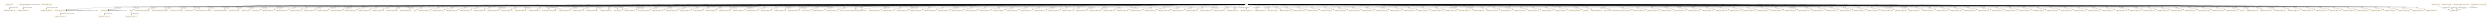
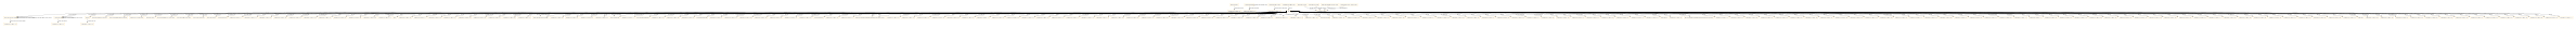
  digraph {
    fontname="Liberation Serif"
    rankdir=TB
    node [color=orange fontname="Liberation Serif" shape=rectangle]
    edge [fontname="Liberation Serif"]
    "World_Wine:Price"
    "-22ab91b9:187c1780613:-7fef"
    "World_Wine:Rating"
    "-22ab91b9:187c1780613:-7fec"
    "World_Wine:Sugar_content"
    "-22ab91b9:187c1780613:-7fe7"
    "World_Wine:Alcohol_content"
    "-22ab91b9:187c1780613:-7ff4"
    "World_Wine:Age"
    "-22ab91b9:187c1780613:-7ff7"
    "World_Wine:is_older"
    "owl:topObjectProperty"
    "World_Wine:is_younger"
    "xsd:float"
    "-22ab91b9:187c1780613:-7ffc"
    "World_Wine:has_higher_alcohol_content"
    NULL
    "World_Wine:Medium_Alcohol_Wine"
    "World_Wine:Medium-High_Alcohol_Wine"
    "World_Wine:Low_Alcohol_Wine"
    "World_Wine:Generic"
    "World_Wine:Medium-Low_Alcohol_Wine"
    "World_Wine:High_Alcohol_Wine"
    "World_Wine:Gran_Reserva"
    "World_Wine:Crianza"
    "World_Wine:Reserva"
    "-22ab91b9:187c1780613:-7fc7"
    "-22ab91b9:187c1780613:-7f5e"
    "-22ab91b9:187c1780613:-7fa7"
    "-22ab91b9:187c1780613:-7f6f"
    "-22ab91b9:187c1780613:-7ffb"
    "-22ab91b9:187c1780613:-7f5d"
    "-22ab91b9:187c1780613:-7f97"
    "-22ab91b9:187c1780613:-7f9a"
    "-22ab91b9:187c1780613:-7f88"
    "-22ab91b9:187c1780613:-7fd8"
    "-22ab91b9:187c1780613:-7f78"
    "rdf:nil"
    "-22ab91b9:187c1780613:-7fbc"
    "-22ab91b9:187c1780613:-7f7f"
    "-22ab91b9:187c1780613:-7f80"
    "-22ab91b9:187c1780613:-7ff2"
    "-22ab91b9:187c1780613:-7fd4"
    "-22ab91b9:187c1780613:-7fb4"
    "-22ab91b9:187c1780613:-7fee"
    "-22ab91b9:187c1780613:-7f8c"
    "-22ab91b9:187c1780613:-7f7b"
    "World_Wine:has_alcohol_percentage"
    "-22ab91b9:187c1780613:-7fa9"
    "-22ab91b9:187c1780613:-7fc5"
    "-22ab91b9:187c1780613:-7f84"
    "-22ab91b9:187c1780613:-7f63"
    "World_Wine:has_age"
    "-22ab91b9:187c1780613:-7f7c"
    "World_Wine:has_sugar_grams"
    "-22ab91b9:187c1780613:-7fa1"
    "-22ab91b9:187c1780613:-7fbb"
    "-22ab91b9:187c1780613:-7fe8"
    "swrlb:greaterThanOrEqual"
    "-22ab91b9:187c1780613:-7fcf"
    "-22ab91b9:187c1780613:-7fe6"
    "-22ab91b9:187c1780613:-7fba"
    "-22ab91b9:187c1780613:-7f8e"
    "-22ab91b9:187c1780613:-7fb2"
    "-22ab91b9:187c1780613:-7ff3"
    "-22ab91b9:187c1780613:-7f61"
    "World_Wine:has_price"
    "-22ab91b9:187c1780613:-7fac"
    "-22ab91b9:187c1780613:-7f71"
    "http://www.semanticweb.org/miguel/ontologies/2023/3/World_Wine/A"
    "-22ab91b9:187c1780613:-7fa5"
    "-22ab91b9:187c1780613:-7fe2"
    "-22ab91b9:187c1780613:-7f7d"
    "-22ab91b9:187c1780613:-7f8a"
    "-22ab91b9:187c1780613:-7fb6"
    "-22ab91b9:187c1780613:-7ff1"
    "-22ab91b9:187c1780613:-7f75"
    "-22ab91b9:187c1780613:-7f5a"
    "-22ab91b9:187c1780613:-7f96"
    "-22ab91b9:187c1780613:-7fea"
    "-22ab91b9:187c1780613:-7fca"
    "-22ab91b9:187c1780613:-7fc1"
    "-22ab91b9:187c1780613:-7f74"
    "-22ab91b9:187c1780613:-7f58"
    "-22ab91b9:187c1780613:-7f7e"
    "-22ab91b9:187c1780613:-7f59"
    "-22ab91b9:187c1780613:-7f82"
    "-22ab91b9:187c1780613:-7fdf"
    "-22ab91b9:187c1780613:-7f8b"
    "-22ab91b9:187c1780613:-7fc9"
    "-22ab91b9:187c1780613:-7fab"
    "-22ab91b9:187c1780613:-7f9d"
    "-22ab91b9:187c1780613:-7fd3"
    "-22ab91b9:187c1780613:-7fde"
    "-22ab91b9:187c1780613:-7fad"
    "-22ab91b9:187c1780613:-7ff9"
    "-22ab91b9:187c1780613:-7fce"
    "-22ab91b9:187c1780613:-7f70"
    "-22ab91b9:187c1780613:-7fa3"
    "World_Wine:has_rating"
    "-22ab91b9:187c1780613:-7f8f"
    "-22ab91b9:187c1780613:-7fdd"
    "-22ab91b9:187c1780613:-7f6e"
    "-22ab91b9:187c1780613:-7fe5"
    "-22ab91b9:187c1780613:-7f66"
    "-22ab91b9:187c1780613:-7f87"
    "-22ab91b9:187c1780613:-7f67"
    "-22ab91b9:187c1780613:-7fb9"
    "-22ab91b9:187c1780613:-7f64"
    "-22ab91b9:187c1780613:-7f91"
    "-22ab91b9:187c1780613:-7fe1"
    "-22ab91b9:187c1780613:-7f99"
    "-22ab91b9:187c1780613:-7f83"
    "-22ab91b9:187c1780613:-7fe3"
    "-22ab91b9:187c1780613:-7fd5"
    "-22ab91b9:187c1780613:-7f5b"
    "-22ab91b9:187c1780613:-7ffa"
    "-22ab91b9:187c1780613:-7f95"
    "-22ab91b9:187c1780613:-7ff8"
    "-22ab91b9:187c1780613:-7faa"
    "-22ab91b9:187c1780613:-7f5c"
    "-22ab91b9:187c1780613:-7fd7"
    "swrlb:lessThan"
    "-22ab91b9:187c1780613:-7f9c"
    "http://www.semanticweb.org/miguel/ontologies/2023/3/World_Wine/X"
    "-22ab91b9:187c1780613:-7f76"
    "-22ab91b9:187c1780613:-7fc8"
    "-22ab91b9:187c1780613:-7faf"
    "-22ab91b9:187c1780613:-7fcb"
    "-22ab91b9:187c1780613:-7fed"
    "-22ab91b9:187c1780613:-7f93"
    "-22ab91b9:187c1780613:-7f92"
    "-22ab91b9:187c1780613:-7ff5"
    "-22ab91b9:187c1780613:-7f86"
    "-22ab91b9:187c1780613:-7f9b"
    "-22ab91b9:187c1780613:-7fc0"
    "-22ab91b9:187c1780613:-7fa4"
    "-22ab91b9:187c1780613:-7feb"
    "-22ab91b9:187c1780613:-7f79"
    "-22ab91b9:187c1780613:-7fc4"
    "-22ab91b9:187c1780613:-7fa0"
    "-22ab91b9:187c1780613:-7fc2"
    "-22ab91b9:187c1780613:-7f62"
    "-22ab91b9:187c1780613:-7fe9"
    "-22ab91b9:187c1780613:-7fd9"
    "-22ab91b9:187c1780613:-7f73"
    "-22ab91b9:187c1780613:-7f77"
    "-22ab91b9:187c1780613:-7f6a"
    "-22ab91b9:187c1780613:-7fd2"
    "-22ab91b9:187c1780613:-7f56"
    "-22ab91b9:187c1780613:-7fa8"
    "-22ab91b9:187c1780613:-7f9e"
    "-22ab91b9:187c1780613:-7fb1"
    "-22ab91b9:187c1780613:-7fb3"
    "-22ab91b9:187c1780613:-7ff0"
    "-22ab91b9:187c1780613:-7fcd"
    "-22ab91b9:187c1780613:-7fa6"
    "-22ab91b9:187c1780613:-7f81"
    "-22ab91b9:187c1780613:-7fb5"
    "-22ab91b9:187c1780613:-7f57"
    "-22ab91b9:187c1780613:-7fd1"
    "-22ab91b9:187c1780613:-7f8d"
    "-22ab91b9:187c1780613:-7fb0"
    "-22ab91b9:187c1780613:-7f69"
    "-22ab91b9:187c1780613:-7fbe"
    "-22ab91b9:187c1780613:-7f5f"
    "-22ab91b9:187c1780613:-7f90"
    "-22ab91b9:187c1780613:-7fdb"
    "-22ab91b9:187c1780613:-7fc6"
    "xsd:decimal"
    "-22ab91b9:187c1780613:-7f98"
    "-22ab91b9:187c1780613:-7f6d"
    "-22ab91b9:187c1780613:-7ff6"
    "-22ab91b9:187c1780613:-7f68"
    "-22ab91b9:187c1780613:-7f85"
    "-22ab91b9:187c1780613:-7fb7"
    "-22ab91b9:187c1780613:-7f65"
    "-22ab91b9:187c1780613:-7fc3"
    "-22ab91b9:187c1780613:-7fdc"
    "-22ab91b9:187c1780613:-7fa2"
    "-22ab91b9:187c1780613:-7f6c"
    "-22ab91b9:187c1780613:-7fb8"
    "-22ab91b9:187c1780613:-7fbf"
    "-22ab91b9:187c1780613:-7f72"
    "World_Wine:has_lower_alcohol_content"
    "World_Wine:Price" -> "-22ab91b9:187c1780613:-7fef" [label="World_Wine:has_price"]
    "World_Wine:Rating" -> "World_Wine:Rating" [label="World_Wine:has_high_rating"]
    "World_Wine:Rating" -> "-22ab91b9:187c1780613:-7fec" [label="World_Wine:has_rating"]
    "World_Wine:Sugar_content" -> "-22ab91b9:187c1780613:-7fe7" [label="World_Wine:has_sugar_grams"]
    "World_Wine:Alcohol_content" -> "World_Wine:Alcohol_content" [label="World_Wine:has_lower_alcohol_content"]
    "World_Wine:Alcohol_content" -> "World_Wine:Alcohol_content" [label="World_Wine:has_higher_alcohol_content"]
    "World_Wine:Alcohol_content" -> "-22ab91b9:187c1780613:-7ff4" [label="World_Wine:has_alcohol_percentage"]
    "World_Wine:Age" -> "World_Wine:Age" [label="World_Wine:is_younger"]
    "World_Wine:Age" -> "World_Wine:Age" [label="World_Wine:is_older"]
    "World_Wine:Age" -> "-22ab91b9:187c1780613:-7ff7" [label="World_Wine:has_age"]
    "World_Wine:is_older" -> "owl:topObjectProperty" [label="rdfs:subPropertyOf"]
    "World_Wine:is_younger" -> "owl:topObjectProperty" [label="rdfs:subPropertyOf"]
    "xsd:float" -> "-22ab91b9:187c1780613:-7ffc" [label="owl:equivalentClass"]
    "World_Wine:has_higher_alcohol_content" -> "owl:topObjectProperty" [label="rdfs:subPropertyOf"]
    NULL -> "World_Wine:Alcohol_content" [label="swrl:classPredicate"]
    NULL -> "World_Wine:Age" [label="swrl:classPredicate"]
    NULL -> "xsd:float" [label="owl:onDatatype"]
    NULL -> "World_Wine:Medium_Alcohol_Wine" [label="swrl:classPredicate"]
    NULL -> "World_Wine:Medium-High_Alcohol_Wine" [label="swrl:classPredicate"]
    NULL -> "World_Wine:Low_Alcohol_Wine" [label="swrl:classPredicate"]
    NULL -> "World_Wine:Generic" [label="swrl:classPredicate"]
    NULL -> "World_Wine:Medium-Low_Alcohol_Wine" [label="swrl:classPredicate"]
    NULL -> "World_Wine:High_Alcohol_Wine" [label="swrl:classPredicate"]
    NULL -> "World_Wine:Gran_Reserva" [label="swrl:classPredicate"]
    NULL -> "World_Wine:Crianza" [label="swrl:classPredicate"]
    NULL -> "World_Wine:Reserva" [label="swrl:classPredicate"]
    NULL -> "-22ab91b9:187c1780613:-7fc7" [label="rdf:rest"]
    NULL -> "-22ab91b9:187c1780613:-7f5e" [label="rdf:first"]
    NULL -> "-22ab91b9:187c1780613:-7fa7" [label="swrl:arguments"]
    NULL -> "-22ab91b9:187c1780613:-7f6f" [label="swrl:arguments"]
    NULL -> "-22ab91b9:187c1780613:-7ffb" [label="owl:withRestrictions"]
    NULL -> "-22ab91b9:187c1780613:-7f5d" [label="rdf:rest"]
    NULL -> "-22ab91b9:187c1780613:-7f97" [label="rdf:rest"]
    NULL -> "-22ab91b9:187c1780613:-7f9a" [label="rdf:rest"]
    NULL -> "-22ab91b9:187c1780613:-7f88" [label="swrl:body"]
    NULL -> "-22ab91b9:187c1780613:-7fd8" [label="owl:withRestrictions"]
    NULL -> "-22ab91b9:187c1780613:-7f78" [label="rdf:first"]
    NULL -> "rdf:nil" [label="rdf:rest"]
    NULL -> "-22ab91b9:187c1780613:-7fbc" [label="swrl:body"]
    NULL -> "-22ab91b9:187c1780613:-7f7f" [label="rdf:first"]
    NULL -> "-22ab91b9:187c1780613:-7f80" [label="rdf:rest"]
    NULL -> "-22ab91b9:187c1780613:-7ff2" [label="rdf:first"]
    NULL -> "-22ab91b9:187c1780613:-7fd4" [label="owl:withRestrictions"]
    NULL -> "-22ab91b9:187c1780613:-7fb4" [label="rdf:rest"]
    NULL -> "-22ab91b9:187c1780613:-7fee" [label="owl:withRestrictions"]
    NULL -> "-22ab91b9:187c1780613:-7f8c" [label="rdf:rest"]
    NULL -> "-22ab91b9:187c1780613:-7f7b" [label="rdf:first"]
    NULL -> "World_Wine:has_alcohol_percentage" [label="swrl:propertyPredicate"]
    NULL -> "World_Wine:has_alcohol_percentage" [label="owl:onProperty"]
    NULL -> "-22ab91b9:187c1780613:-7fa9" [label="rdf:rest"]
    NULL -> "-22ab91b9:187c1780613:-7fc5" [label="swrl:arguments"]
    NULL -> "-22ab91b9:187c1780613:-7f84" [label="rdf:rest"]
    NULL -> "-22ab91b9:187c1780613:-7f63" [label="rdf:rest"]
    NULL -> "World_Wine:has_age" [label="owl:onProperty"]
    NULL -> "World_Wine:has_age" [label="swrl:propertyPredicate"]
    NULL -> "-22ab91b9:187c1780613:-7f7c" [label="swrl:head"]
    NULL -> "World_Wine:has_sugar_grams" [label="owl:onProperty"]
    NULL -> "-22ab91b9:187c1780613:-7fa1" [label="swrl:head"]
    NULL -> "-22ab91b9:187c1780613:-7fbb" [label="rdf:first"]
    NULL -> "-22ab91b9:187c1780613:-7fe8" [label="rdf:first"]
    NULL -> "swrlb:greaterThanOrEqual" [label="swrl:builtin"]
    NULL -> "-22ab91b9:187c1780613:-7fcf" [label="owl:someValuesFrom"]
    NULL -> "-22ab91b9:187c1780613:-7fe6" [label="owl:withRestrictions"]
    NULL -> "-22ab91b9:187c1780613:-7fba" [label="rdf:rest"]
    NULL -> "-22ab91b9:187c1780613:-7f8e" [label="rdf:first"]
    NULL -> "-22ab91b9:187c1780613:-7fb2" [label="swrl:arguments"]
    NULL -> "-22ab91b9:187c1780613:-7ff3" [label="owl:withRestrictions"]
    NULL -> "-22ab91b9:187c1780613:-7f61" [label="rdf:first"]
    NULL -> "World_Wine:has_price" [label="owl:onProperty"]
    NULL -> "-22ab91b9:187c1780613:-7fac" [label="rdf:first"]
    NULL -> "-22ab91b9:187c1780613:-7f71" [label="rdf:rest"]
    NULL -> "http://www.semanticweb.org/miguel/ontologies/2023/3/World_Wine/A" [label="rdf:first"]
    NULL -> "http://www.semanticweb.org/miguel/ontologies/2023/3/World_Wine/A" [label="swrl:argument2"]
    NULL -> "-22ab91b9:187c1780613:-7fa5" [label="rdf:rest"]
    NULL -> "-22ab91b9:187c1780613:-7fe2" [label="owl:withRestrictions"]
    NULL -> "-22ab91b9:187c1780613:-7f7d" [label="rdf:rest"]
    NULL -> "-22ab91b9:187c1780613:-7f8a" [label="rdf:first"]
    NULL -> "-22ab91b9:187c1780613:-7fb6" [label="swrl:arguments"]
    NULL -> "-22ab91b9:187c1780613:-7ff1" [label="rdf:rest"]
    NULL -> "-22ab91b9:187c1780613:-7f75" [label="rdf:rest"]
    NULL -> "-22ab91b9:187c1780613:-7f5a" [label="rdf:first"]
    NULL -> "-22ab91b9:187c1780613:-7f96" [label="swrl:head"]
    NULL -> "-22ab91b9:187c1780613:-7fea" [label="rdf:first"]
    NULL -> "-22ab91b9:187c1780613:-7fca" [label="rdf:first"]
    NULL -> "-22ab91b9:187c1780613:-7fc1" [label="swrl:arguments"]
    NULL -> "-22ab91b9:187c1780613:-7f74" [label="rdf:first"]
    NULL -> "-22ab91b9:187c1780613:-7f58" [label="rdf:rest"]
    NULL -> "-22ab91b9:187c1780613:-7f7e" [label="swrl:arguments"]
    NULL -> "-22ab91b9:187c1780613:-7f59" [label="swrl:arguments"]
    NULL -> "-22ab91b9:187c1780613:-7f82" [label="swrl:arguments"]
    NULL -> "-22ab91b9:187c1780613:-7fdf" [label="owl:someValuesFrom"]
    NULL -> "-22ab91b9:187c1780613:-7f8b" [label="swrl:head"]
    NULL -> "-22ab91b9:187c1780613:-7fc9" [label="rdf:rest"]
    NULL -> "-22ab91b9:187c1780613:-7fab" [label="rdf:rest"]
    NULL -> "-22ab91b9:187c1780613:-7f9d" [label="rdf:first"]
    NULL -> "-22ab91b9:187c1780613:-7fd3" [label="rdf:first"]
    NULL -> "-22ab91b9:187c1780613:-7fde" [label="owl:withRestrictions"]
    NULL -> "-22ab91b9:187c1780613:-7fad" [label="swrl:body"]
    NULL -> "-22ab91b9:187c1780613:-7ff9" [label="rdf:rest"]
    NULL -> "-22ab91b9:187c1780613:-7fce" [label="owl:withRestrictions"]
    NULL -> "-22ab91b9:187c1780613:-7f70" [label="rdf:first"]
    NULL -> "-22ab91b9:187c1780613:-7fa3" [label="swrl:arguments"]
    NULL -> "World_Wine:has_rating" [label="owl:onProperty"]
    NULL -> "-22ab91b9:187c1780613:-7f8f" [label="rdf:rest"]
    NULL -> "-22ab91b9:187c1780613:-7fdd" [label="rdf:first"]
    NULL -> "-22ab91b9:187c1780613:-7f6e" [label="rdf:rest"]
    NULL -> "-22ab91b9:187c1780613:-7fe5" [label="rdf:first"]
    NULL -> "-22ab91b9:187c1780613:-7f66" [label="rdf:rest"]
    NULL -> "-22ab91b9:187c1780613:-7f87" [label="rdf:first"]
    NULL -> "-22ab91b9:187c1780613:-7f67" [label="rdf:first"]
    NULL -> "-22ab91b9:187c1780613:-7fb9" [label="rdf:first"]
    NULL -> "-22ab91b9:187c1780613:-7f64" [label="swrl:arguments"]
    NULL -> "-22ab91b9:187c1780613:-7f91" [label="rdf:rest"]
    NULL -> "-22ab91b9:187c1780613:-7fe1" [label="rdf:first"]
    NULL -> "-22ab91b9:187c1780613:-7f99" [label="rdf:first"]
    NULL -> "-22ab91b9:187c1780613:-7f83" [label="rdf:first"]
    NULL -> "-22ab91b9:187c1780613:-7fe3" [label="owl:someValuesFrom"]
    NULL -> "-22ab91b9:187c1780613:-7fd5" [label="owl:someValuesFrom"]
    NULL -> "-22ab91b9:187c1780613:-7f5b" [label="rdf:rest"]
    NULL -> "-22ab91b9:187c1780613:-7ffa" [label="rdf:first"]
    NULL -> "-22ab91b9:187c1780613:-7f95" [label="owl:onProperty"]
    NULL -> "-22ab91b9:187c1780613:-7ff8" [label="rdf:first"]
    NULL -> "-22ab91b9:187c1780613:-7faa" [label="rdf:first"]
    NULL -> "-22ab91b9:187c1780613:-7f5c" [label="rdf:first"]
    NULL -> "-22ab91b9:187c1780613:-7fd7" [label="rdf:first"]
    NULL -> "swrlb:lessThan" [label="swrl:builtin"]
    NULL -> "-22ab91b9:187c1780613:-7f9c" [label="rdf:rest"]
    NULL -> "http://www.semanticweb.org/miguel/ontologies/2023/3/World_Wine/X" [label="swrl:argument1"]
    NULL -> "-22ab91b9:187c1780613:-7f76" [label="rdf:first"]
    NULL -> "-22ab91b9:187c1780613:-7fc8" [label="rdf:first"]
    NULL -> "-22ab91b9:187c1780613:-7faf" [label="rdf:first"]
    NULL -> "-22ab91b9:187c1780613:-7fcb" [label="swrl:body"]
    NULL -> "-22ab91b9:187c1780613:-7fed" [label="rdf:first"]
    NULL -> "-22ab91b9:187c1780613:-7f93" [label="swrl:body"]
    NULL -> "-22ab91b9:187c1780613:-7f92" [label="rdf:first"]
    NULL -> "-22ab91b9:187c1780613:-7ff5" [label="rdf:first"]
    NULL -> "-22ab91b9:187c1780613:-7f86" [label="rdf:rest"]
    NULL -> "-22ab91b9:187c1780613:-7f9b" [label="rdf:first"]
    NULL -> "-22ab91b9:187c1780613:-7fc0" [label="rdf:rest"]
    NULL -> "-22ab91b9:187c1780613:-7fa4" [label="rdf:first"]
    NULL -> "-22ab91b9:187c1780613:-7feb" [label="owl:withRestrictions"]
    NULL -> "-22ab91b9:187c1780613:-7f79" [label="swrl:body"]
    NULL -> "-22ab91b9:187c1780613:-7fc4" [label="rdf:rest"]
    NULL -> "-22ab91b9:187c1780613:-7fa0" [label="rdf:first"]
    NULL -> "-22ab91b9:187c1780613:-7fc2" [label="rdf:first"]
    NULL -> "-22ab91b9:187c1780613:-7f62" [label="swrl:head"]
    NULL -> "-22ab91b9:187c1780613:-7fe9" [label="rdf:rest"]
    NULL -> "-22ab91b9:187c1780613:-7fd9" [label="owl:someValuesFrom"]
    NULL -> "-22ab91b9:187c1780613:-7f73" [label="swrl:arguments"]
    NULL -> "-22ab91b9:187c1780613:-7f77" [label="rdf:rest"]
    NULL -> "-22ab91b9:187c1780613:-7f6a" [label="swrl:body"]
    NULL -> "-22ab91b9:187c1780613:-7fd2" [label="rdf:rest"]
    NULL -> "-22ab91b9:187c1780613:-7f56" [label="rdf:first"]
    NULL -> "-22ab91b9:187c1780613:-7fa8" [label="rdf:first"]
    NULL -> "-22ab91b9:187c1780613:-7f9e" [label="swrl:body"]
    NULL -> "-22ab91b9:187c1780613:-7fb1" [label="rdf:rest"]
-   NULL -> "-22ab91b9:187c1780613:-7fb3" [label="rdf:first"]
+   "-22ab91b9:187c1780613:-7fb3" -> NULL [label="rdf:first"]
    NULL -> "-22ab91b9:187c1780613:-7ff0" [label="rdf:first"]
    NULL -> "-22ab91b9:187c1780613:-7fcd" [label="rdf:first"]
    NULL -> "-22ab91b9:187c1780613:-7fa6" [label="rdf:rest"]
    NULL -> "-22ab91b9:187c1780613:-7f81" [label="rdf:rest"]
    NULL -> "-22ab91b9:187c1780613:-7fb5" [label="rdf:rest"]
    NULL -> "-22ab91b9:187c1780613:-7f57" [label="swrl:head"]
    NULL -> "-22ab91b9:187c1780613:-7fd1" [label="rdf:first"]
    NULL -> "-22ab91b9:187c1780613:-7f8d" [label="swrl:arguments"]
    NULL -> "-22ab91b9:187c1780613:-7fb0" [label="swrl:head"]
    NULL -> "-22ab91b9:187c1780613:-7f69" [label="rdf:first"]
    NULL -> "-22ab91b9:187c1780613:-7fbe" [label="rdf:first"]
    NULL -> "-22ab91b9:187c1780613:-7f5f" [label="swrl:body"]
    NULL -> "-22ab91b9:187c1780613:-7f90" [label="rdf:first"]
    NULL -> "-22ab91b9:187c1780613:-7fdb" [label="rdf:first"]
    NULL -> "-22ab91b9:187c1780613:-7fc6" [label="rdf:first"]
    NULL -> "xsd:decimal" [label="owl:onDatatype"]
    NULL -> "-22ab91b9:187c1780613:-7f98" [label="swrl:arguments"]
    NULL -> "-22ab91b9:187c1780613:-7f6d" [label="swrl:head"]
    NULL -> "-22ab91b9:187c1780613:-7ff6" [label="owl:withRestrictions"]
    NULL -> "-22ab91b9:187c1780613:-7f68" [label="rdf:rest"]
    NULL -> "-22ab91b9:187c1780613:-7f85" [label="rdf:first"]
    NULL -> "-22ab91b9:187c1780613:-7fb7" [label="rdf:first"]
    NULL -> "-22ab91b9:187c1780613:-7f65" [label="rdf:first"]
    NULL -> "-22ab91b9:187c1780613:-7fc3" [label="rdf:rest"]
    NULL -> "-22ab91b9:187c1780613:-7fdc" [label="rdf:rest"]
    NULL -> "-22ab91b9:187c1780613:-7fa2" [label="rdf:rest"]
    NULL -> "-22ab91b9:187c1780613:-7f6c" [label="rdf:first"]
    NULL -> "-22ab91b9:187c1780613:-7fb8" [label="rdf:rest"]
    NULL -> "-22ab91b9:187c1780613:-7fbf" [label="swrl:head"]
    NULL -> "-22ab91b9:187c1780613:-7f72" [label="rdf:rest"]
    "World_Wine:has_lower_alcohol_content" -> "owl:topObjectProperty" [label="rdfs:subPropertyOf"]
  }
